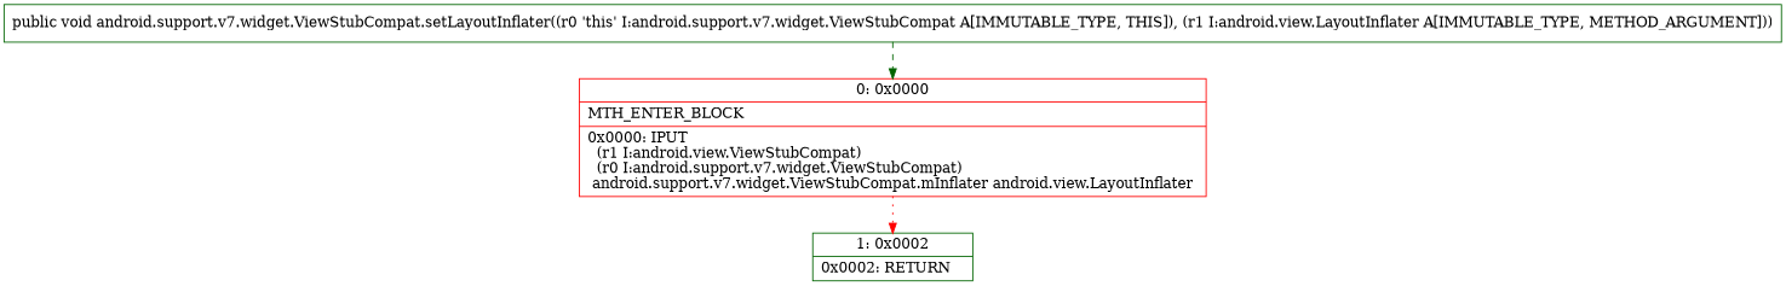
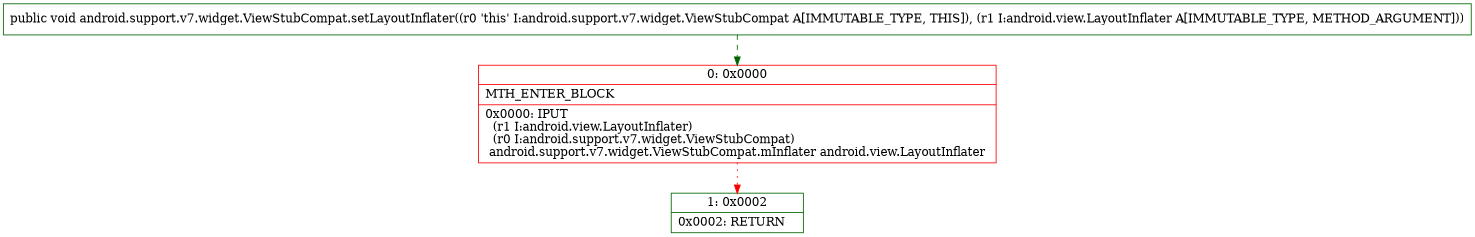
  digraph {
    node [shape=record color=darkgreen]
-   n1 [label="{0\:\ 0x0000|MTH_ENTER_BLOCK\l|0x0000: IPUT  \l  (r1 I:android.view.ViewStubCompat)\l  (r0 I:android.support.v7.widget.ViewStubCompat)\l android.support.v7.widget.ViewStubCompat.mInflater android.view.LayoutInflater \l}" color=red]
+   n1 [label="{0\:\ 0x0000|MTH_ENTER_BLOCK\l|0x0000: IPUT  \l  (r1 I:android.view.LayoutInflater)\l  (r0 I:android.support.v7.widget.ViewStubCompat)\l android.support.v7.widget.ViewStubCompat.mInflater android.view.LayoutInflater \l}" color=red]
    n2 [label="{1\:\ 0x0002|0x0002: RETURN   \l}"]
    n3 [label="{public void android.support.v7.widget.ViewStubCompat.setLayoutInflater((r0 'this' I:android.support.v7.widget.ViewStubCompat A[IMMUTABLE_TYPE, THIS]), (r1 I:android.view.LayoutInflater A[IMMUTABLE_TYPE, METHOD_ARGUMENT])) }"]
    n1 -> n2 [color=red style=dotted]
    n3 -> n1 [color=darkgreen style=dashed]
  }
